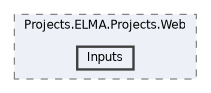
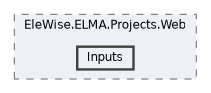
  digraph {
    compound=true
    n1 [color=grey25 fillcolor="#edf0f7" fontname=Helvetica fontsize=10 height=0.2 label=Inputs shape=box style="filled,bold" width=0.4]
    subgraph cluster_1 {
      bgcolor="#edf0f7"
      fontname=Helvetica
      fontsize=10
-     label="Projects.ELMA.Projects.Web"
+     label="EleWise.ELMA.Projects.Web"
      pencolor=grey50
      style="filled,dashed"
      n1
    }
  }
